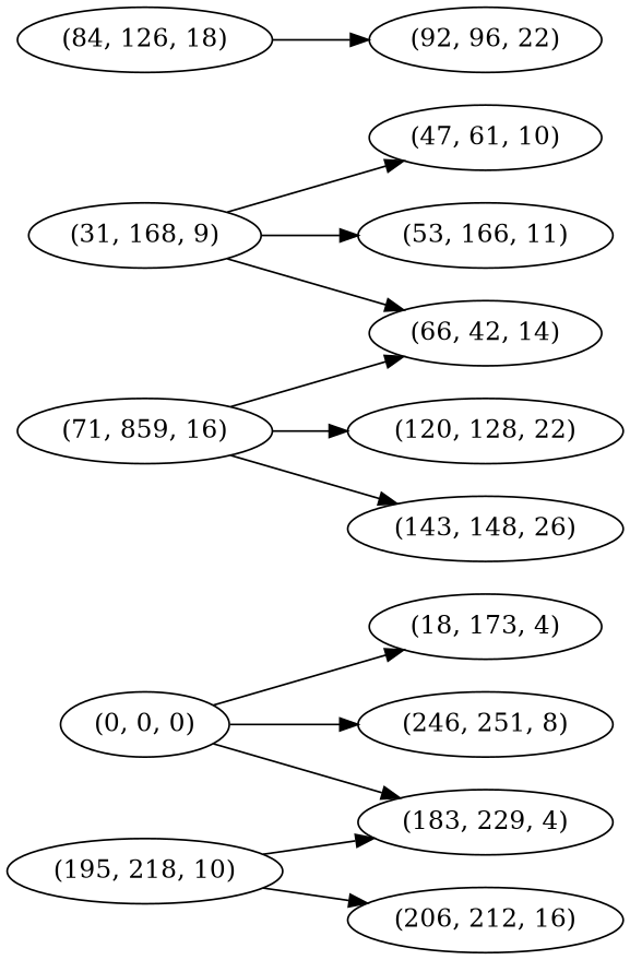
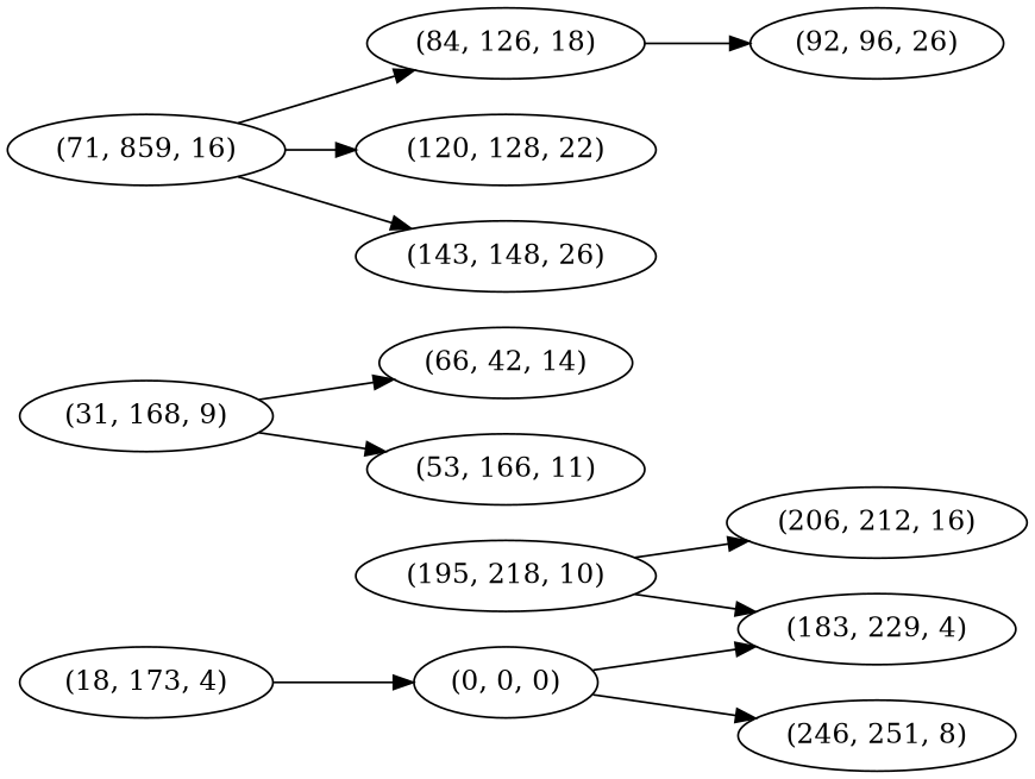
  digraph {
    rankdir=LR
    "(0, 0, 0)"
    "(18, 173, 4)"
    "(183, 229, 4)"
    "(246, 251, 8)"
    n5 [label="(66, 42, 14)"]
    "(31, 168, 9)"
-   "(47, 61, 10)"
    n8 [label="(53, 166, 11)"]
    n9 [label="(71, 859, 16)"]
    n10 [label="(84, 126, 18)"]
    "(120, 128, 22)"
    "(143, 148, 26)"
-   "(92, 96, 26)" [label="(92, 96, 22)"]
+   "(92, 96, 26)"
    "(195, 218, 10)"
    "(206, 212, 16)"
-   "(0, 0, 0)" -> "(18, 173, 4)"
+   "(18, 173, 4)" -> "(0, 0, 0)"
    "(0, 0, 0)" -> "(183, 229, 4)"
    "(0, 0, 0)" -> "(246, 251, 8)"
    "(31, 168, 9)" -> n5
-   "(31, 168, 9)" -> "(47, 61, 10)"
    "(31, 168, 9)" -> n8
-   n9 -> n5
+   n9 -> n10
    n9 -> "(120, 128, 22)"
    n9 -> "(143, 148, 26)"
    n10 -> "(92, 96, 26)"
    "(195, 218, 10)" -> "(183, 229, 4)"
    "(195, 218, 10)" -> "(206, 212, 16)"
  }
